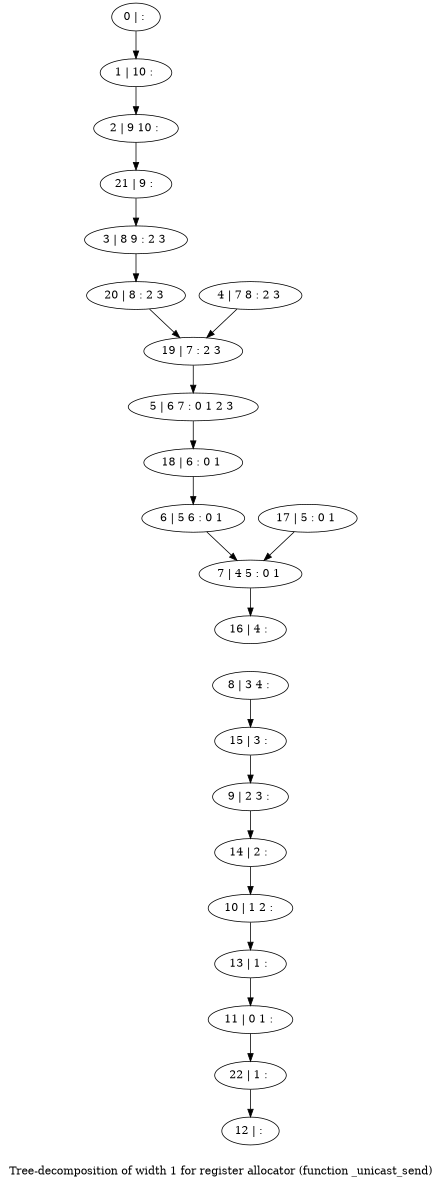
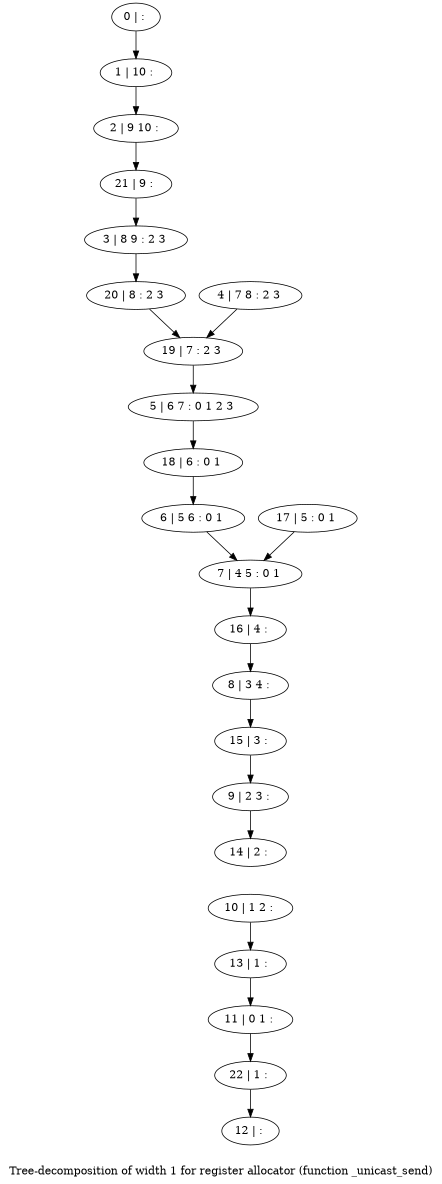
  digraph {
    label="Tree-decomposition of width 1 for register allocator (function _unicast_send)"
    n1 [label="0 | : "]
    n2 [label="1 | 10 : "]
    n3 [label="2 | 9 10 : "]
    n4 [label="21 | 9 : "]
    n5 [label="3 | 8 9 : 2 3 "]
    n6 [label="20 | 8 : 2 3 "]
    n7 [label="19 | 7 : 2 3 "]
    n8 [label="4 | 7 8 : 2 3 "]
    n9 [label="5 | 6 7 : 0 1 2 3 "]
    n10 [label="18 | 6 : 0 1 "]
    n11 [label="6 | 5 6 : 0 1 "]
    n12 [label="7 | 4 5 : 0 1 "]
    n13 [label="17 | 5 : 0 1 "]
    n14 [label="16 | 4 : "]
    n15 [label="8 | 3 4 : "]
    n16 [label="15 | 3 : "]
    n17 [label="9 | 2 3 : "]
    n18 [label="14 | 2 : "]
    n19 [label="10 | 1 2 : "]
    n20 [label="13 | 1 : "]
    n21 [label="11 | 0 1 : "]
    n22 [label="22 | 1 : "]
    n23 [label="12 | : "]
    n1 -> n2
    n2 -> n3
    n3 -> n4
    n4 -> n5
    n5 -> n6
    n6 -> n7
    n7 -> n9
    n8 -> n7
    n9 -> n10
    n10 -> n11
    n11 -> n12
    n12 -> n14
    n13 -> n12
+   n14 -> n15
    n15 -> n16
    n16 -> n17
    n17 -> n18
-   n18 -> n19
    n19 -> n20
    n20 -> n21
    n21 -> n22
    n22 -> n23
  }
